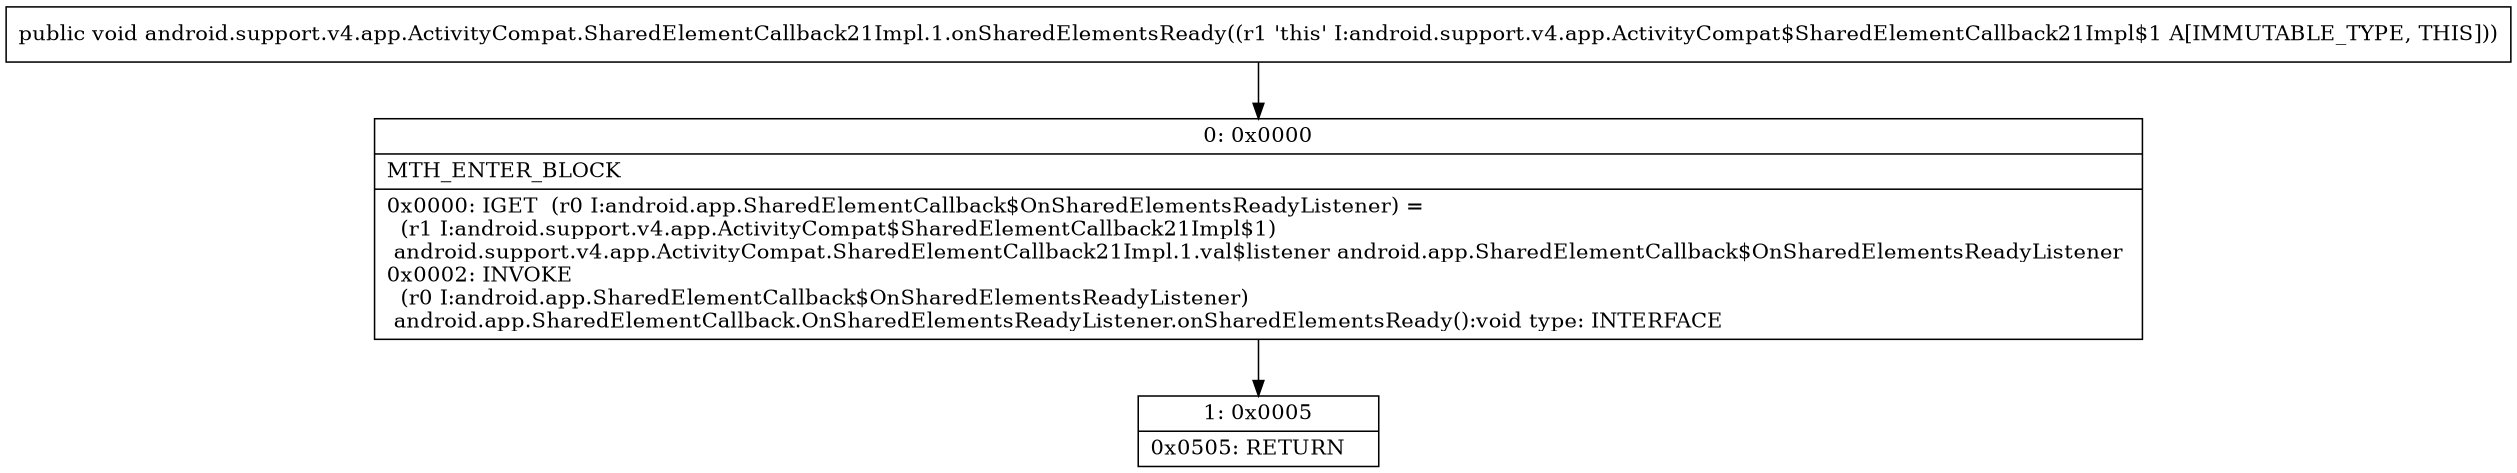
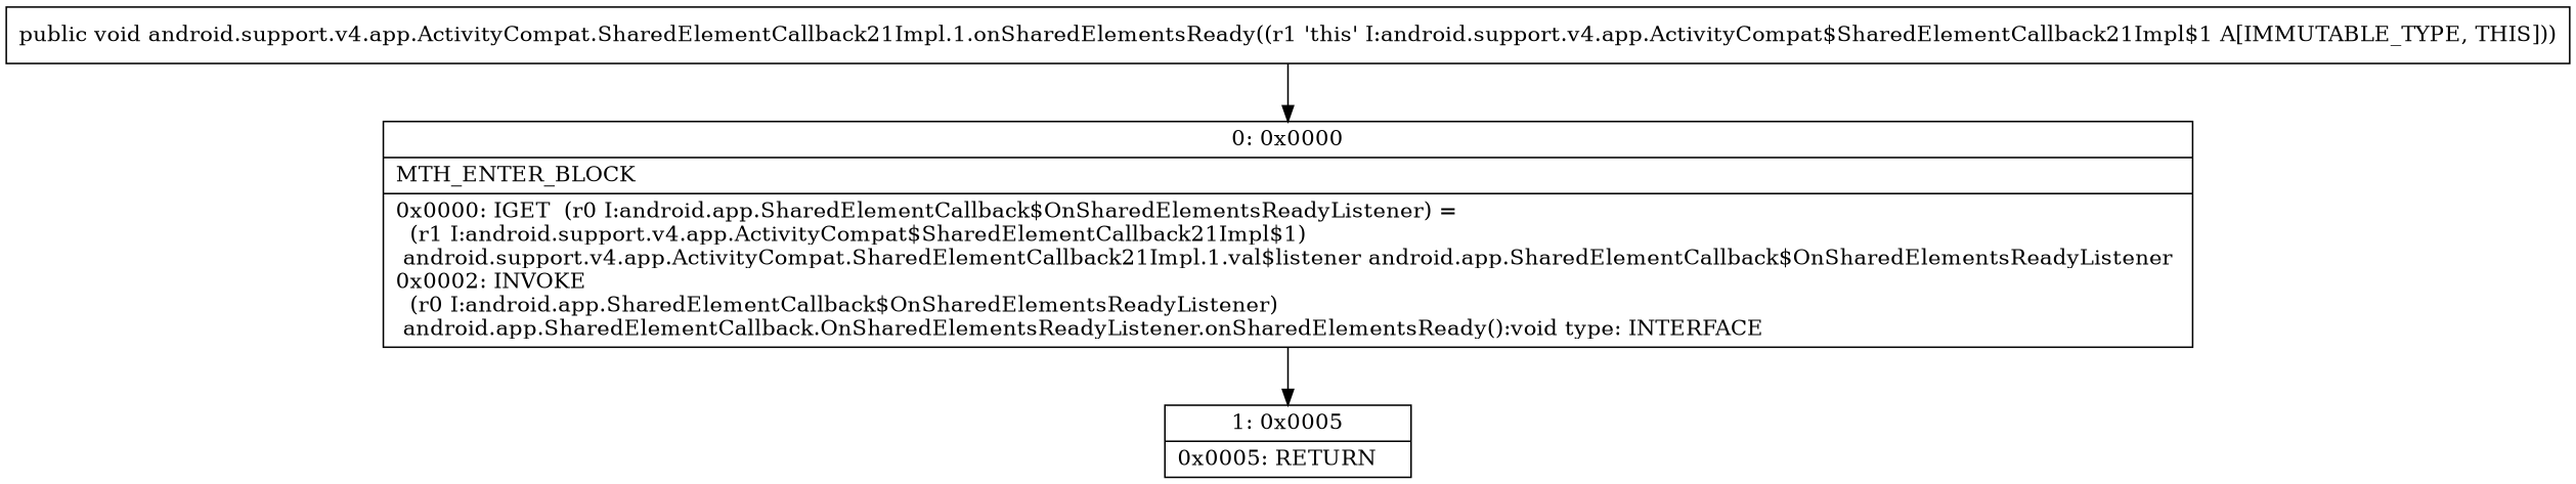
  digraph {
    fontname="DejaVu Serif"
    node [shape=record fontname="DejaVu Serif"]
    edge [fontname="DejaVu Serif"]
    n1 [label="{0\:\ 0x0000|MTH_ENTER_BLOCK\l|0x0000: IGET  (r0 I:android.app.SharedElementCallback$OnSharedElementsReadyListener) = \l  (r1 I:android.support.v4.app.ActivityCompat$SharedElementCallback21Impl$1)\l android.support.v4.app.ActivityCompat.SharedElementCallback21Impl.1.val$listener android.app.SharedElementCallback$OnSharedElementsReadyListener \l0x0002: INVOKE  \l  (r0 I:android.app.SharedElementCallback$OnSharedElementsReadyListener)\l android.app.SharedElementCallback.OnSharedElementsReadyListener.onSharedElementsReady():void type: INTERFACE \l}"]
-   n2 [label="{1\:\ 0x0005|0x0505: RETURN   \l}"]
+   n2 [label="{1\:\ 0x0005|0x0005: RETURN   \l}"]
    n3 [label="{public void android.support.v4.app.ActivityCompat.SharedElementCallback21Impl.1.onSharedElementsReady((r1 'this' I:android.support.v4.app.ActivityCompat$SharedElementCallback21Impl$1 A[IMMUTABLE_TYPE, THIS])) }"]
    n1 -> n2
    n3 -> n1
  }
